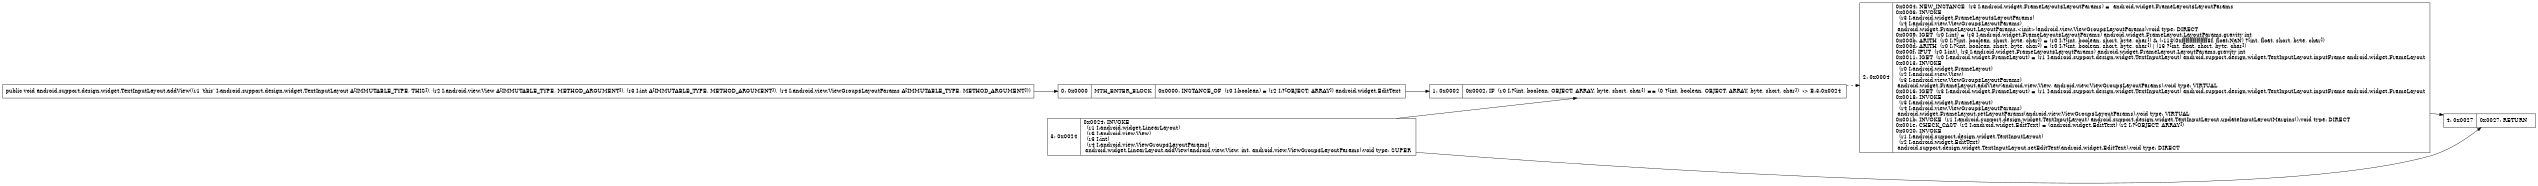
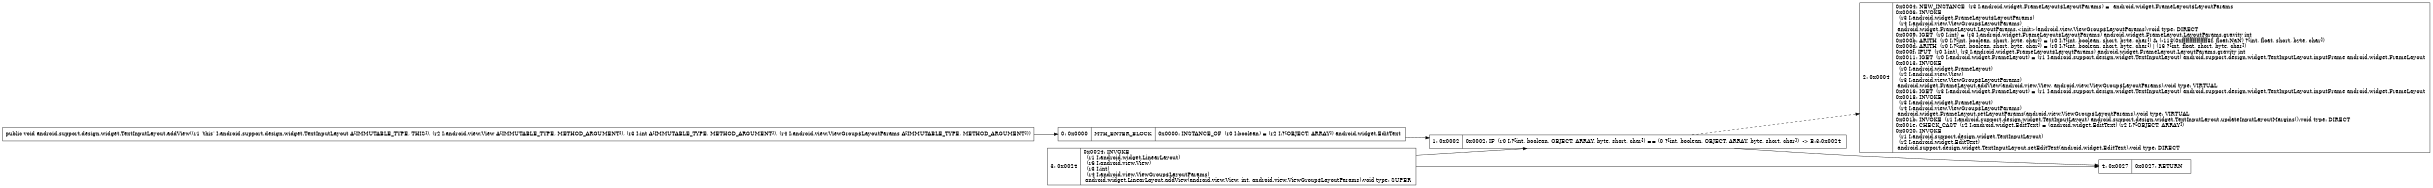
  digraph {
    rankdir=LR
    node [shape=record]
    n1 [label="{0\:\ 0x0000|MTH_ENTER_BLOCK\l|0x0000: INSTANCE_OF  (r0 I:boolean) = (r2 I:?[OBJECT, ARRAY]) android.widget.EditText \l}"]
    n2 [label="{1\:\ 0x0002|0x0002: IF  (r0 I:?[int, boolean, OBJECT, ARRAY, byte, short, char]) == (0 ?[int, boolean, OBJECT, ARRAY, byte, short, char])  \-\> B:3:0x0024 \l}"]
    n3 [label="{2\:\ 0x0004|0x0004: NEW_INSTANCE  (r3 I:android.widget.FrameLayout$LayoutParams) =  android.widget.FrameLayout$LayoutParams \l0x0006: INVOKE  \l  (r3 I:android.widget.FrameLayout$LayoutParams)\l  (r4 I:android.view.ViewGroup$LayoutParams)\l android.widget.FrameLayout.LayoutParams.\<init\>(android.view.ViewGroup$LayoutParams):void type: DIRECT \l0x0009: IGET  (r0 I:int) = (r3 I:android.widget.FrameLayout$LayoutParams) android.widget.FrameLayout.LayoutParams.gravity int \l0x000b: ARITH  (r0 I:?[int, boolean, short, byte, char]) = (r0 I:?[int, boolean, short, byte, char]) & (\-113(0xffffffffffffff8f, float:NaN) ?[int, float, short, byte, char]) \l0x000d: ARITH  (r0 I:?[int, boolean, short, byte, char]) = (r0 I:?[int, boolean, short, byte, char]) \| (16 ?[int, float, short, byte, char]) \l0x000f: IPUT  (r0 I:int), (r3 I:android.widget.FrameLayout$LayoutParams) android.widget.FrameLayout.LayoutParams.gravity int \l0x0011: IGET  (r0 I:android.widget.FrameLayout) = (r1 I:android.support.design.widget.TextInputLayout) android.support.design.widget.TextInputLayout.inputFrame android.widget.FrameLayout \l0x0013: INVOKE  \l  (r0 I:android.widget.FrameLayout)\l  (r2 I:android.view.View)\l  (r3 I:android.view.ViewGroup$LayoutParams)\l android.widget.FrameLayout.addView(android.view.View, android.view.ViewGroup$LayoutParams):void type: VIRTUAL \l0x0016: IGET  (r3 I:android.widget.FrameLayout) = (r1 I:android.support.design.widget.TextInputLayout) android.support.design.widget.TextInputLayout.inputFrame android.widget.FrameLayout \l0x0018: INVOKE  \l  (r3 I:android.widget.FrameLayout)\l  (r4 I:android.view.ViewGroup$LayoutParams)\l android.widget.FrameLayout.setLayoutParams(android.view.ViewGroup$LayoutParams):void type: VIRTUAL \l0x001b: INVOKE  (r1 I:android.support.design.widget.TextInputLayout) android.support.design.widget.TextInputLayout.updateInputLayoutMargins():void type: DIRECT \l0x001e: CHECK_CAST  (r2 I:android.widget.EditText) = (android.widget.EditText) (r2 I:?[OBJECT, ARRAY]) \l0x0020: INVOKE  \l  (r1 I:android.support.design.widget.TextInputLayout)\l  (r2 I:android.widget.EditText)\l android.support.design.widget.TextInputLayout.setEditText(android.widget.EditText):void type: DIRECT \l}"]
    n4 [label="{4\:\ 0x0027|0x0027: RETURN   \l}"]
    n5 [label="{3\:\ 0x0024|0x0024: INVOKE  \l  (r1 I:android.widget.LinearLayout)\l  (r6 I:android.view.View)\l  (r3 I:int)\l  (r4 I:android.view.ViewGroup$LayoutParams)\l android.widget.LinearLayout.addView(android.view.View, int, android.view.ViewGroup$LayoutParams):void type: SUPER \l}"]
    n6 [label="{public void android.support.design.widget.TextInputLayout.addView((r1 'this' I:android.support.design.widget.TextInputLayout A[IMMUTABLE_TYPE, THIS]), (r2 I:android.view.View A[IMMUTABLE_TYPE, METHOD_ARGUMENT]), (r3 I:int A[IMMUTABLE_TYPE, METHOD_ARGUMENT]), (r4 I:android.view.ViewGroup$LayoutParams A[IMMUTABLE_TYPE, METHOD_ARGUMENT])) }"]
    n1 -> n2
    n2 -> n3 [style=dashed]
-   n3 -> n4
+   n2 -> n4
    n5 -> n2
    n5 -> n4
    n6 -> n1
  }
